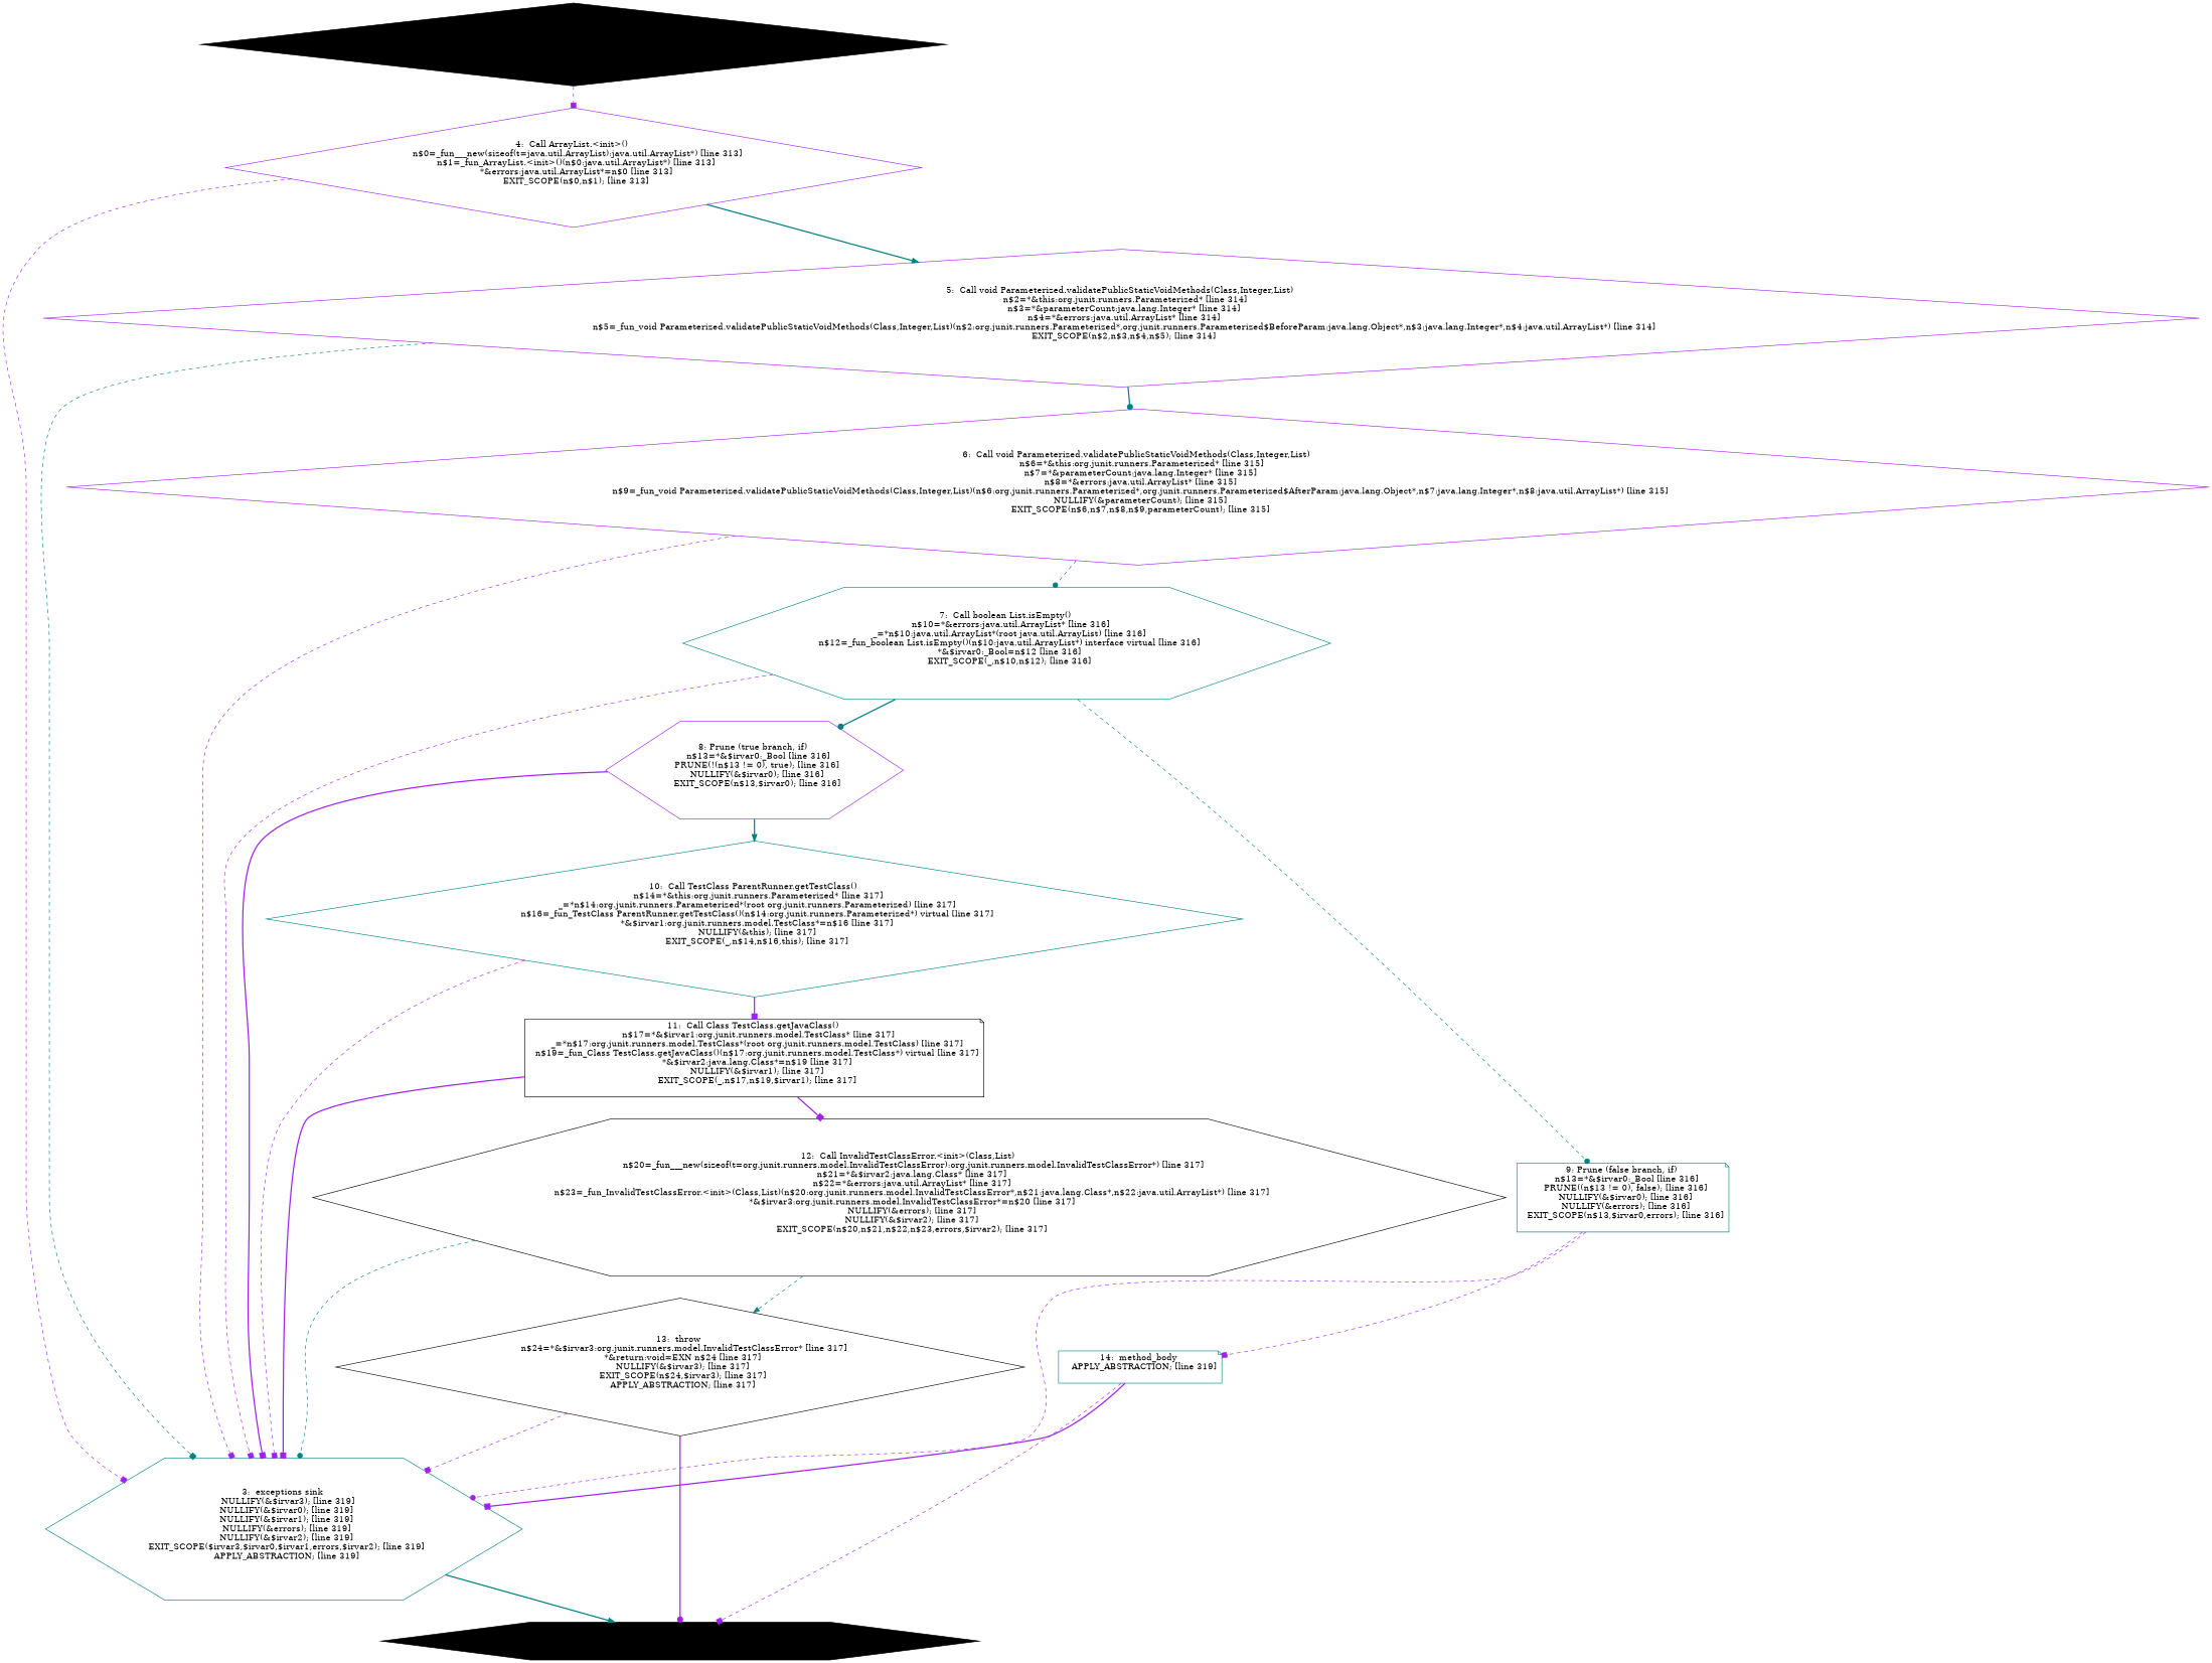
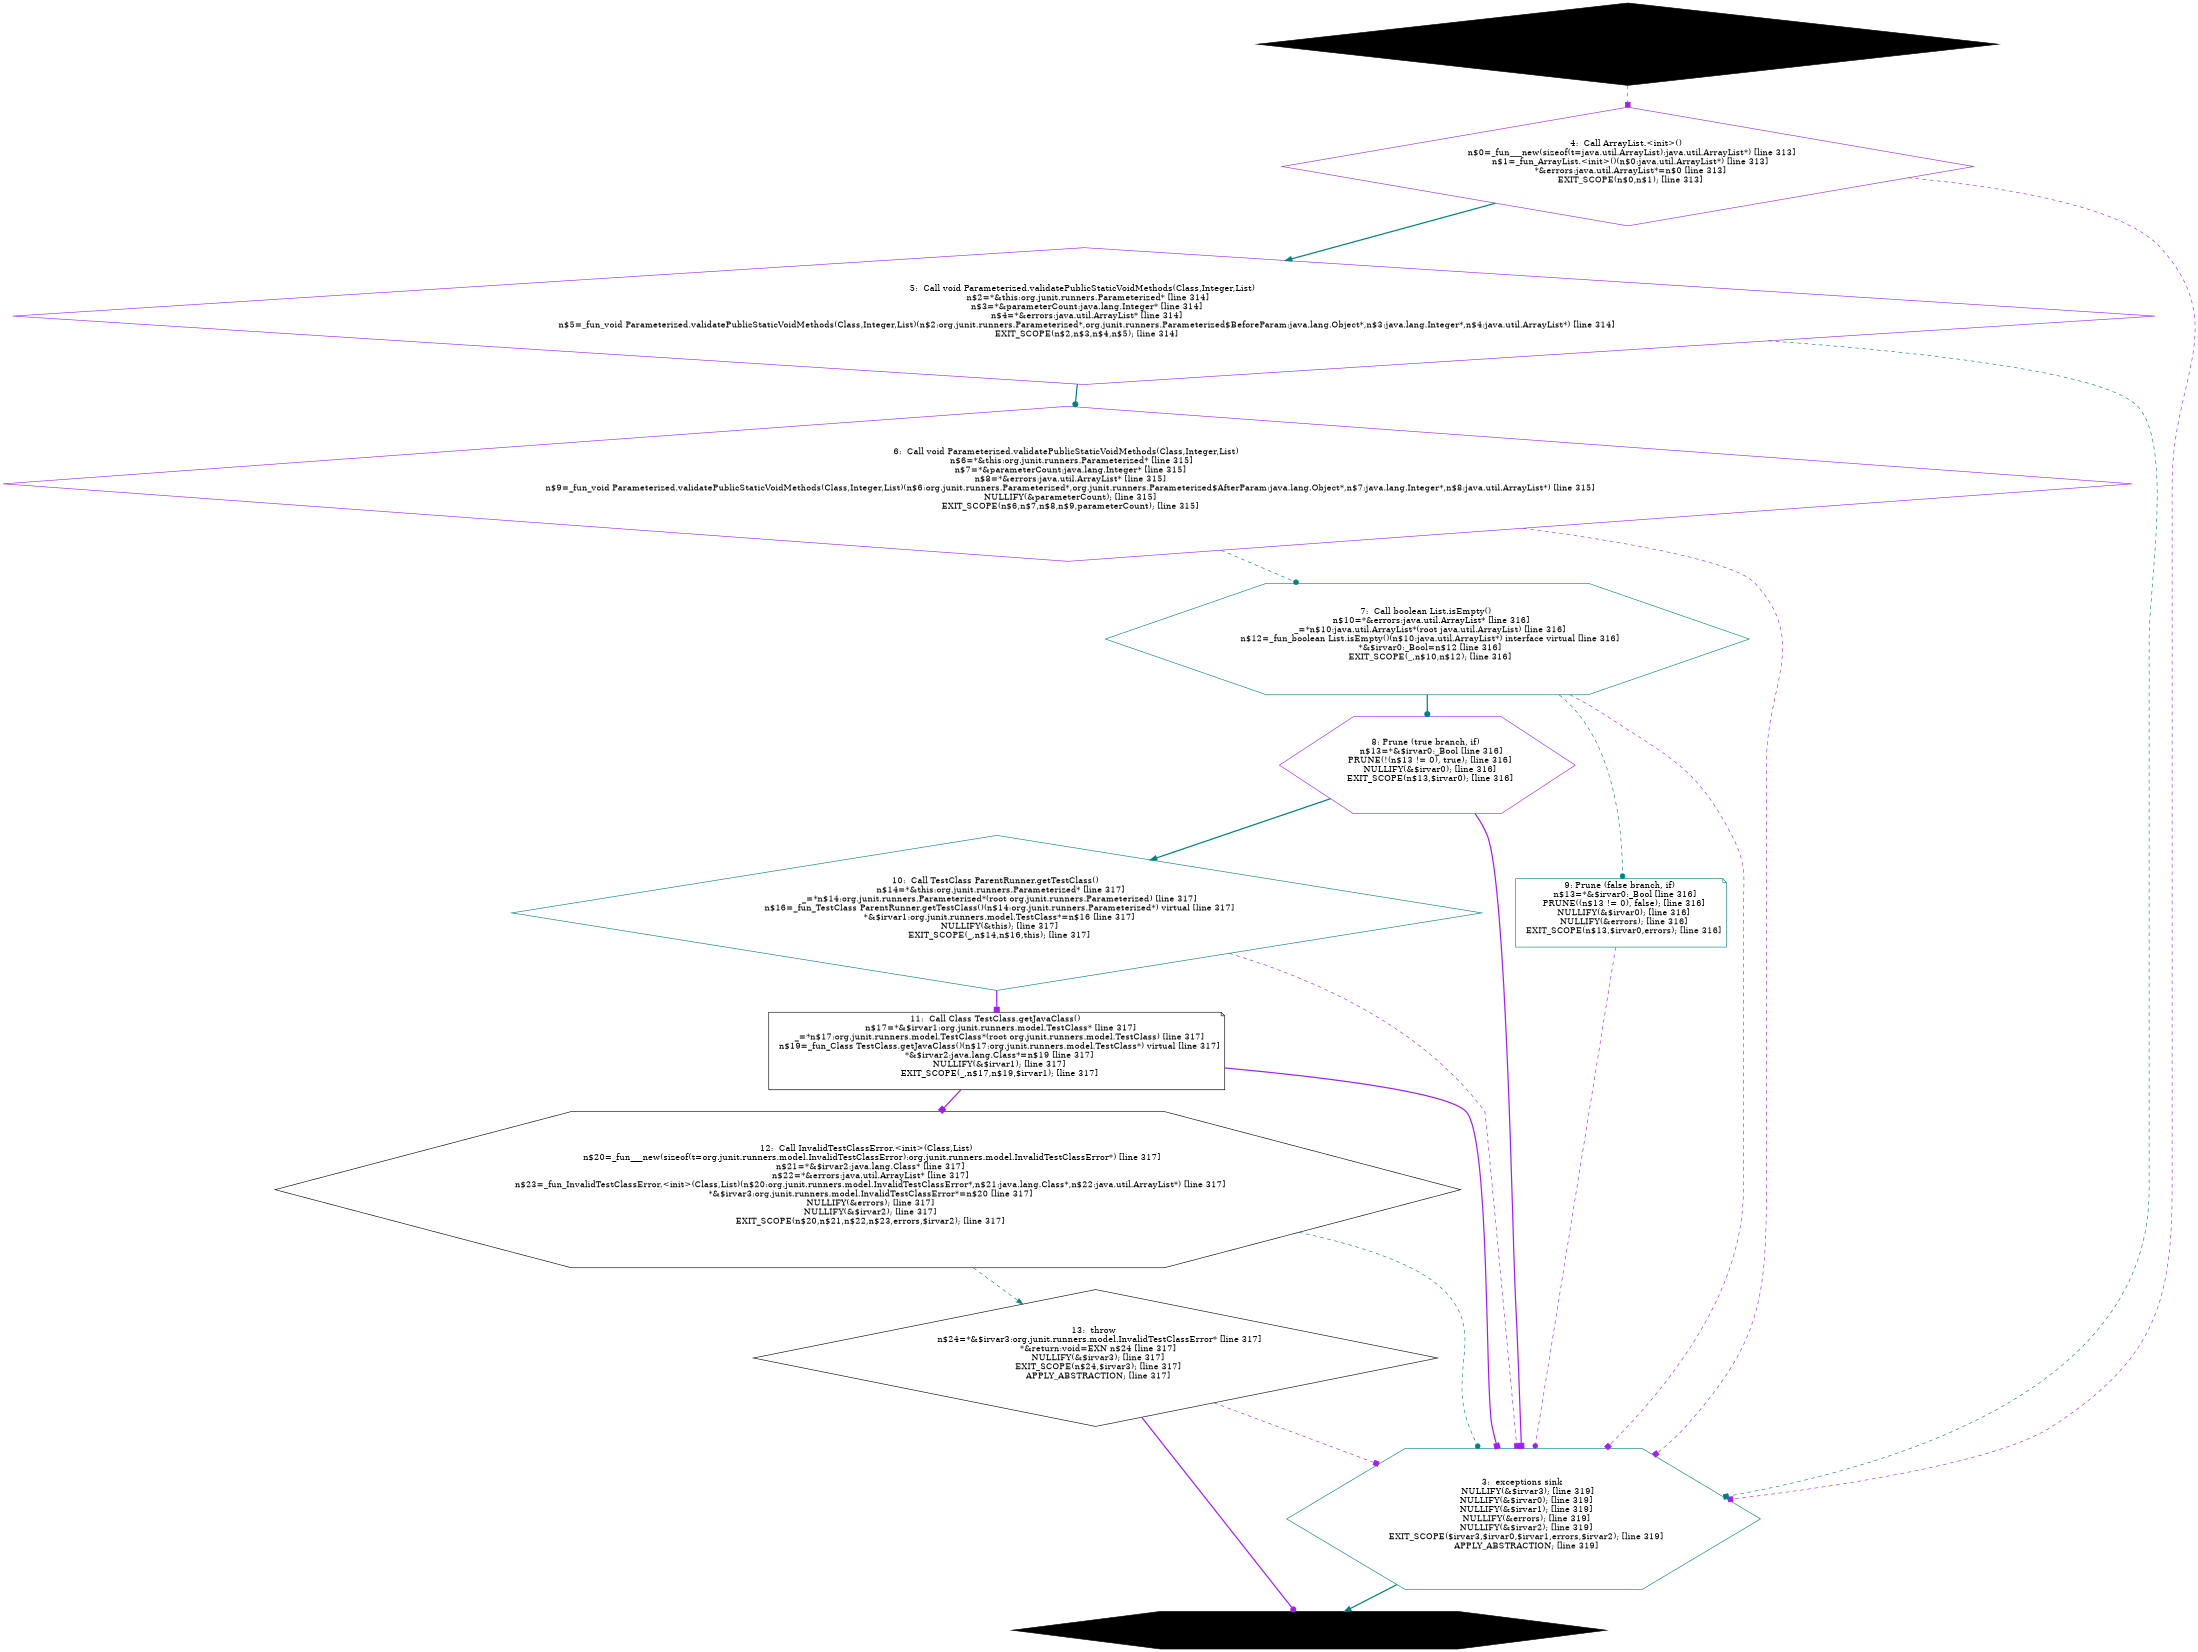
  digraph {
    node [color=black shape=diamond]
    edge [color=purple style=dashed arrowhead=box]
    n1 [label="1: Start void Parameterized.validateBeforeParamAndAfterParamMethods(Integer)\nFormals:  this:org.junit.runners.Parameterized* parameterCount:java.lang.Integer*\nLocals:  $irvar3:void $irvar2:void $irvar1:void $irvar0:void errors:java.util.List* \n  " style=filled]
    n2 [label="4:  Call ArrayList.<init>() \n   n$0=_fun___new(sizeof(t=java.util.ArrayList):java.util.ArrayList*) [line 313]\n  n$1=_fun_ArrayList.<init>()(n$0:java.util.ArrayList*) [line 313]\n  *&errors:java.util.ArrayList*=n$0 [line 313]\n  EXIT_SCOPE(n$0,n$1); [line 313]\n " color=purple]
    n3 [label="3:  exceptions sink \n   NULLIFY(&$irvar3); [line 319]\n  NULLIFY(&$irvar0); [line 319]\n  NULLIFY(&$irvar1); [line 319]\n  NULLIFY(&errors); [line 319]\n  NULLIFY(&$irvar2); [line 319]\n  EXIT_SCOPE($irvar3,$irvar0,$irvar1,errors,$irvar2); [line 319]\n  APPLY_ABSTRACTION; [line 319]\n " shape=hexagon color=teal]
    n4 [label="5:  Call void Parameterized.validatePublicStaticVoidMethods(Class,Integer,List) \n   n$2=*&this:org.junit.runners.Parameterized* [line 314]\n  n$3=*&parameterCount:java.lang.Integer* [line 314]\n  n$4=*&errors:java.util.ArrayList* [line 314]\n  n$5=_fun_void Parameterized.validatePublicStaticVoidMethods(Class,Integer,List)(n$2:org.junit.runners.Parameterized*,org.junit.runners.Parameterized$BeforeParam:java.lang.Object*,n$3:java.lang.Integer*,n$4:java.util.ArrayList*) [line 314]\n  EXIT_SCOPE(n$2,n$3,n$4,n$5); [line 314]\n " color=purple]
    n5 [label="2: Exit void Parameterized.validateBeforeParamAndAfterParamMethods(Integer) \n  " style=filled shape=hexagon]
    n6 [label="6:  Call void Parameterized.validatePublicStaticVoidMethods(Class,Integer,List) \n   n$6=*&this:org.junit.runners.Parameterized* [line 315]\n  n$7=*&parameterCount:java.lang.Integer* [line 315]\n  n$8=*&errors:java.util.ArrayList* [line 315]\n  n$9=_fun_void Parameterized.validatePublicStaticVoidMethods(Class,Integer,List)(n$6:org.junit.runners.Parameterized*,org.junit.runners.Parameterized$AfterParam:java.lang.Object*,n$7:java.lang.Integer*,n$8:java.util.ArrayList*) [line 315]\n  NULLIFY(&parameterCount); [line 315]\n  EXIT_SCOPE(n$6,n$7,n$8,n$9,parameterCount); [line 315]\n " color=purple]
    n7 [label="7:  Call boolean List.isEmpty() \n   n$10=*&errors:java.util.ArrayList* [line 316]\n  _=*n$10:java.util.ArrayList*(root java.util.ArrayList) [line 316]\n  n$12=_fun_boolean List.isEmpty()(n$10:java.util.ArrayList*) interface virtual [line 316]\n  *&$irvar0:_Bool=n$12 [line 316]\n  EXIT_SCOPE(_,n$10,n$12); [line 316]\n " shape=hexagon color=teal]
    n8 [label="8: Prune (true branch, if) \n   n$13=*&$irvar0:_Bool [line 316]\n  PRUNE(!(n$13 != 0), true); [line 316]\n  NULLIFY(&$irvar0); [line 316]\n  EXIT_SCOPE(n$13,$irvar0); [line 316]\n " shape=hexagon color=purple]
    n9 [label="9: Prune (false branch, if) \n   n$13=*&$irvar0:_Bool [line 316]\n  PRUNE((n$13 != 0), false); [line 316]\n  NULLIFY(&$irvar0); [line 316]\n  NULLIFY(&errors); [line 316]\n  EXIT_SCOPE(n$13,$irvar0,errors); [line 316]\n " shape=note color=teal]
    n10 [label="10:  Call TestClass ParentRunner.getTestClass() \n   n$14=*&this:org.junit.runners.Parameterized* [line 317]\n  _=*n$14:org.junit.runners.Parameterized*(root org.junit.runners.Parameterized) [line 317]\n  n$16=_fun_TestClass ParentRunner.getTestClass()(n$14:org.junit.runners.Parameterized*) virtual [line 317]\n  *&$irvar1:org.junit.runners.model.TestClass*=n$16 [line 317]\n  NULLIFY(&this); [line 317]\n  EXIT_SCOPE(_,n$14,n$16,this); [line 317]\n " color=teal]
-   n11 [label="14:  method_body \n   APPLY_ABSTRACTION; [line 319]\n " shape=note color=teal]
    n12 [label="11:  Call Class TestClass.getJavaClass() \n   n$17=*&$irvar1:org.junit.runners.model.TestClass* [line 317]\n  _=*n$17:org.junit.runners.model.TestClass*(root org.junit.runners.model.TestClass) [line 317]\n  n$19=_fun_Class TestClass.getJavaClass()(n$17:org.junit.runners.model.TestClass*) virtual [line 317]\n  *&$irvar2:java.lang.Class*=n$19 [line 317]\n  NULLIFY(&$irvar1); [line 317]\n  EXIT_SCOPE(_,n$17,n$19,$irvar1); [line 317]\n " shape=note]
    n13 [label="12:  Call InvalidTestClassError.<init>(Class,List) \n   n$20=_fun___new(sizeof(t=org.junit.runners.model.InvalidTestClassError):org.junit.runners.model.InvalidTestClassError*) [line 317]\n  n$21=*&$irvar2:java.lang.Class* [line 317]\n  n$22=*&errors:java.util.ArrayList* [line 317]\n  n$23=_fun_InvalidTestClassError.<init>(Class,List)(n$20:org.junit.runners.model.InvalidTestClassError*,n$21:java.lang.Class*,n$22:java.util.ArrayList*) [line 317]\n  *&$irvar3:org.junit.runners.model.InvalidTestClassError*=n$20 [line 317]\n  NULLIFY(&errors); [line 317]\n  NULLIFY(&$irvar2); [line 317]\n  EXIT_SCOPE(n$20,n$21,n$22,n$23,errors,$irvar2); [line 317]\n " shape=hexagon]
    n14 [label="13:  throw \n   n$24=*&$irvar3:org.junit.runners.model.InvalidTestClassError* [line 317]\n  *&return:void=EXN n$24 [line 317]\n  NULLIFY(&$irvar3); [line 317]\n  EXIT_SCOPE(n$24,$irvar3); [line 317]\n  APPLY_ABSTRACTION; [line 317]\n "]
    n1 -> n2
    n2 -> n3
    n2 -> n4 [color=teal style=bold arrowhead=normal]
    n3 -> n5 [color=teal style=bold arrowhead=normal]
    n4 -> n3 [color=teal]
    n4 -> n6 [color=teal style=bold arrowhead=dot]
    n6 -> n3
    n6 -> n7 [color=teal arrowhead=dot]
    n7 -> n3
    n7 -> n8 [color=teal style=bold arrowhead=dot]
    n7 -> n9 [color=teal arrowhead=dot]
    n8 -> n3 [style=bold]
    n8 -> n10 [color=teal style=bold arrowhead=normal]
    n9 -> n3 [arrowhead=dot]
-   n9 -> n11
    n10 -> n3
    n10 -> n12 [style=bold]
-   n11 -> n3 [style=bold]
-   n11 -> n5
    n12 -> n3 [style=bold]
    n12 -> n13 [style=bold]
    n13 -> n3 [color=teal arrowhead=dot]
    n13 -> n14 [color=teal arrowhead=normal]
    n14 -> n3
    n14 -> n5 [style=bold arrowhead=dot]
  }
